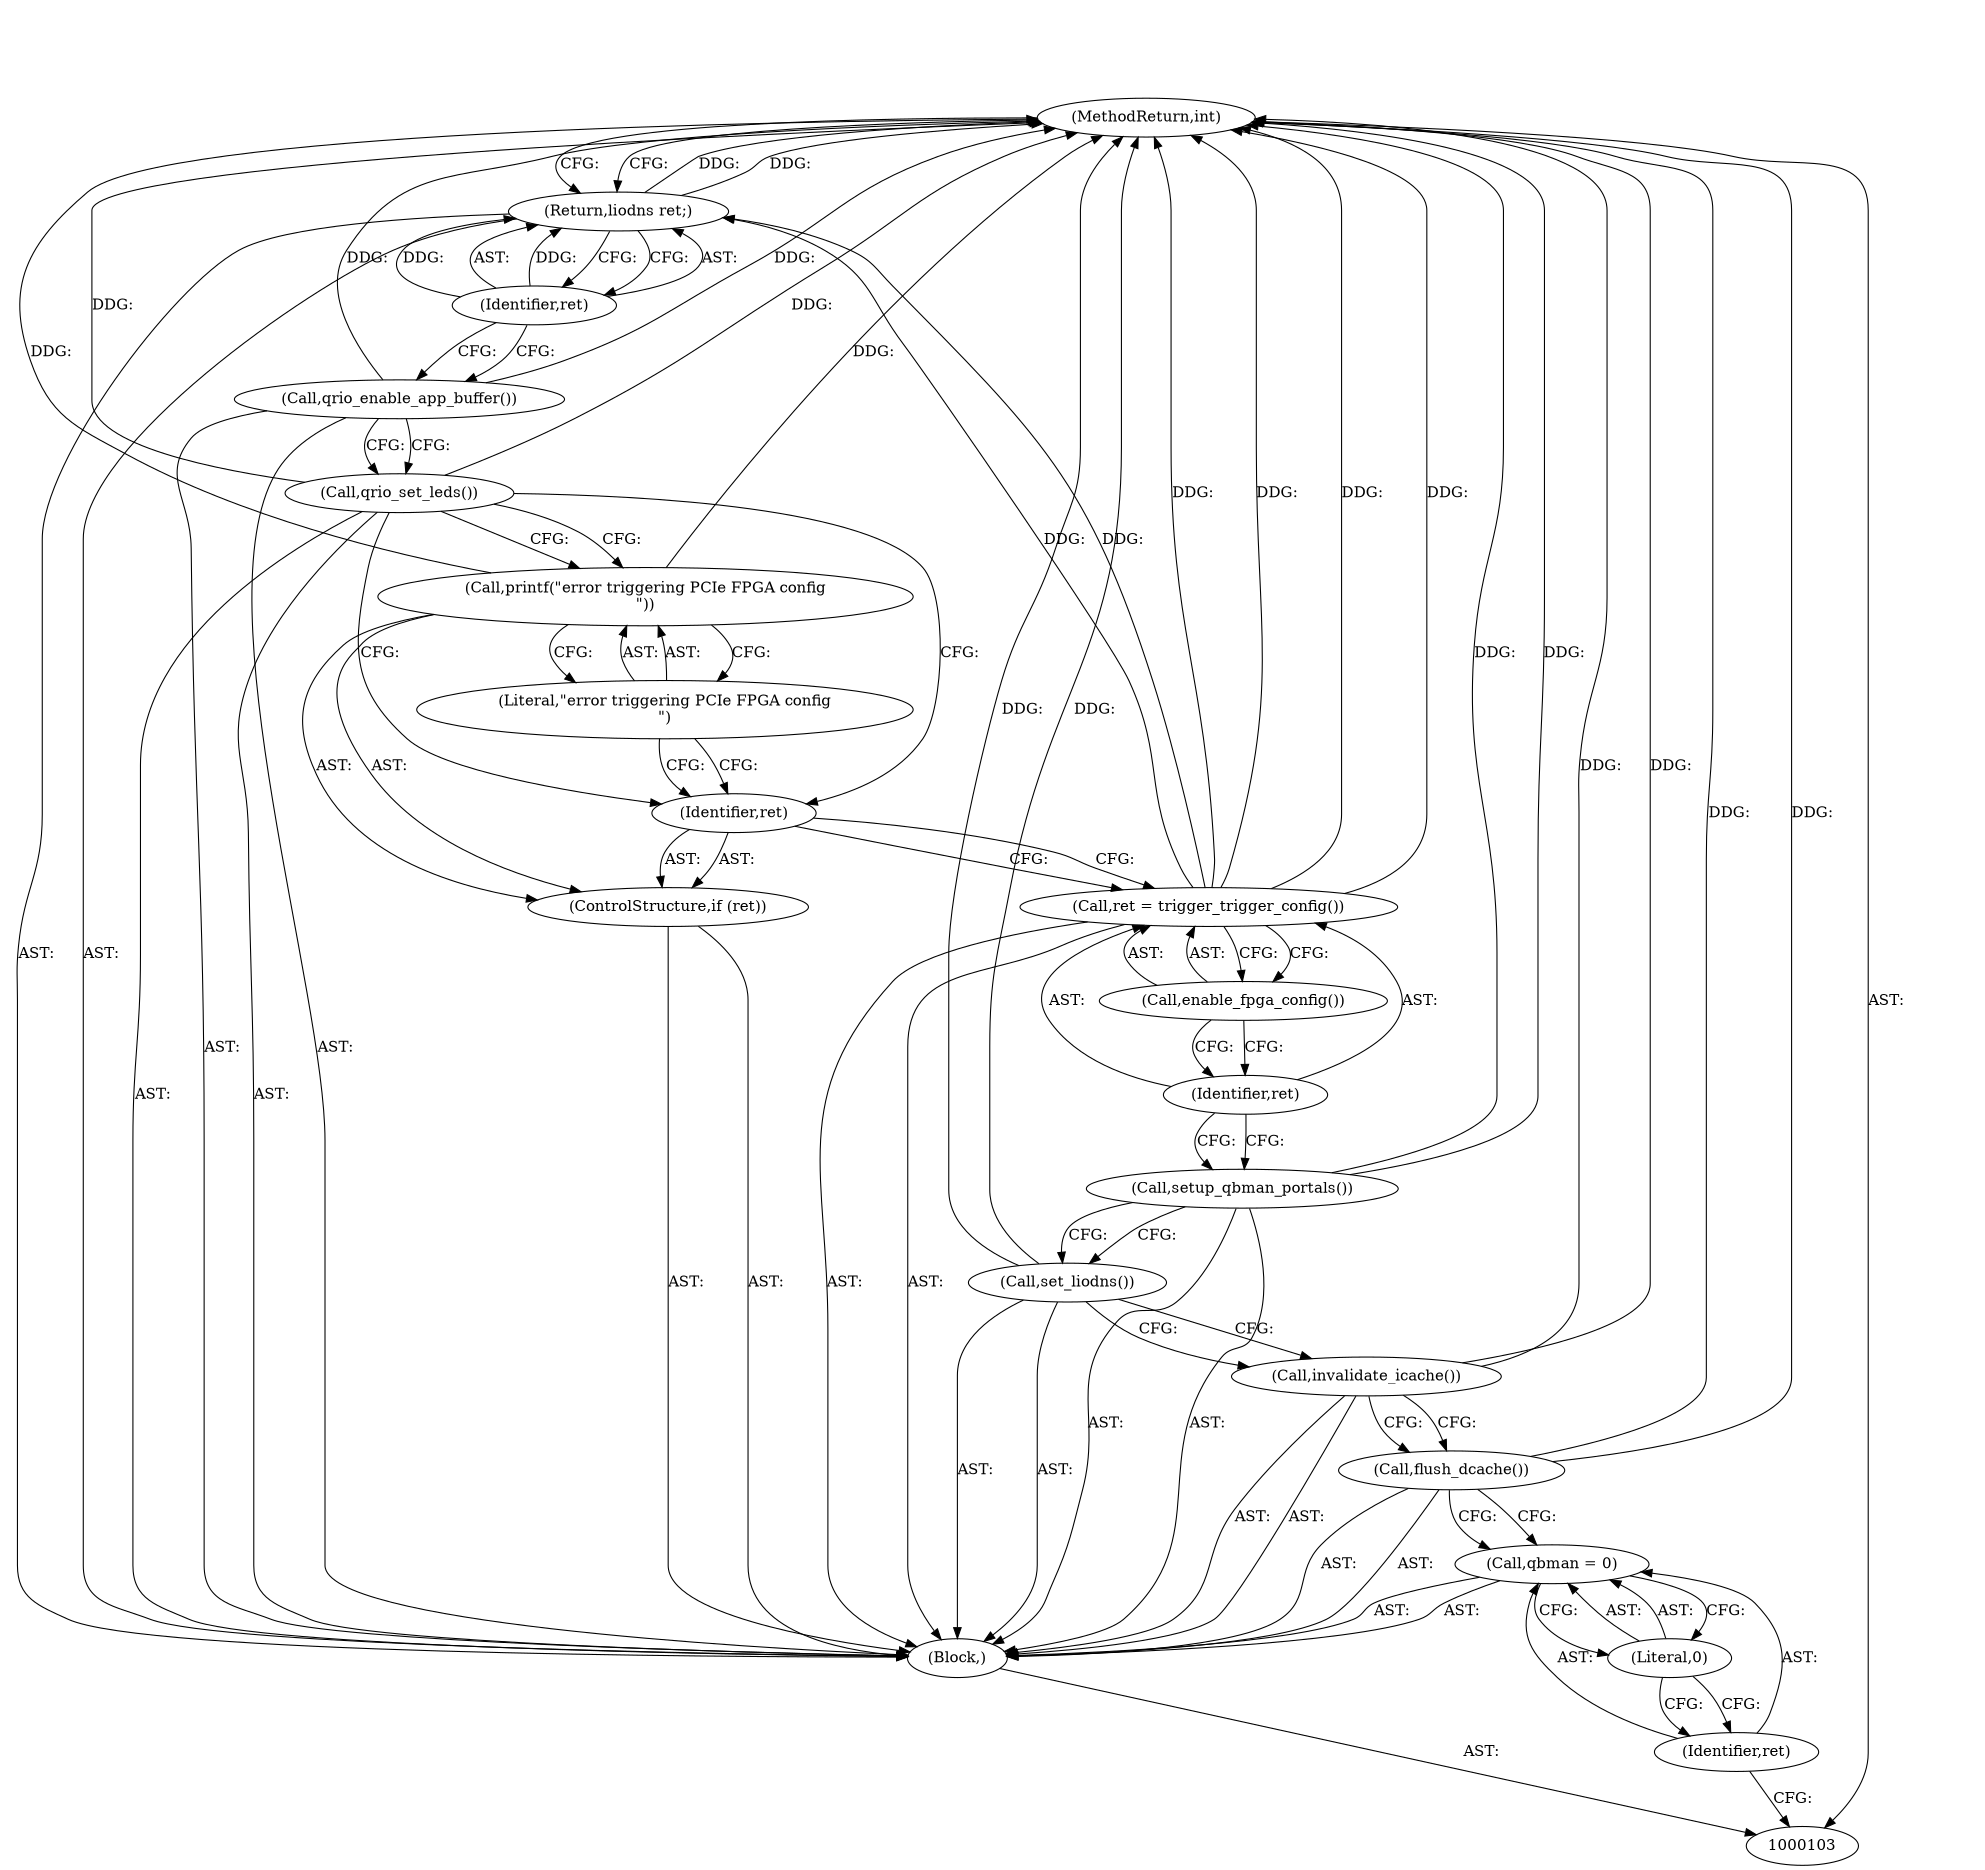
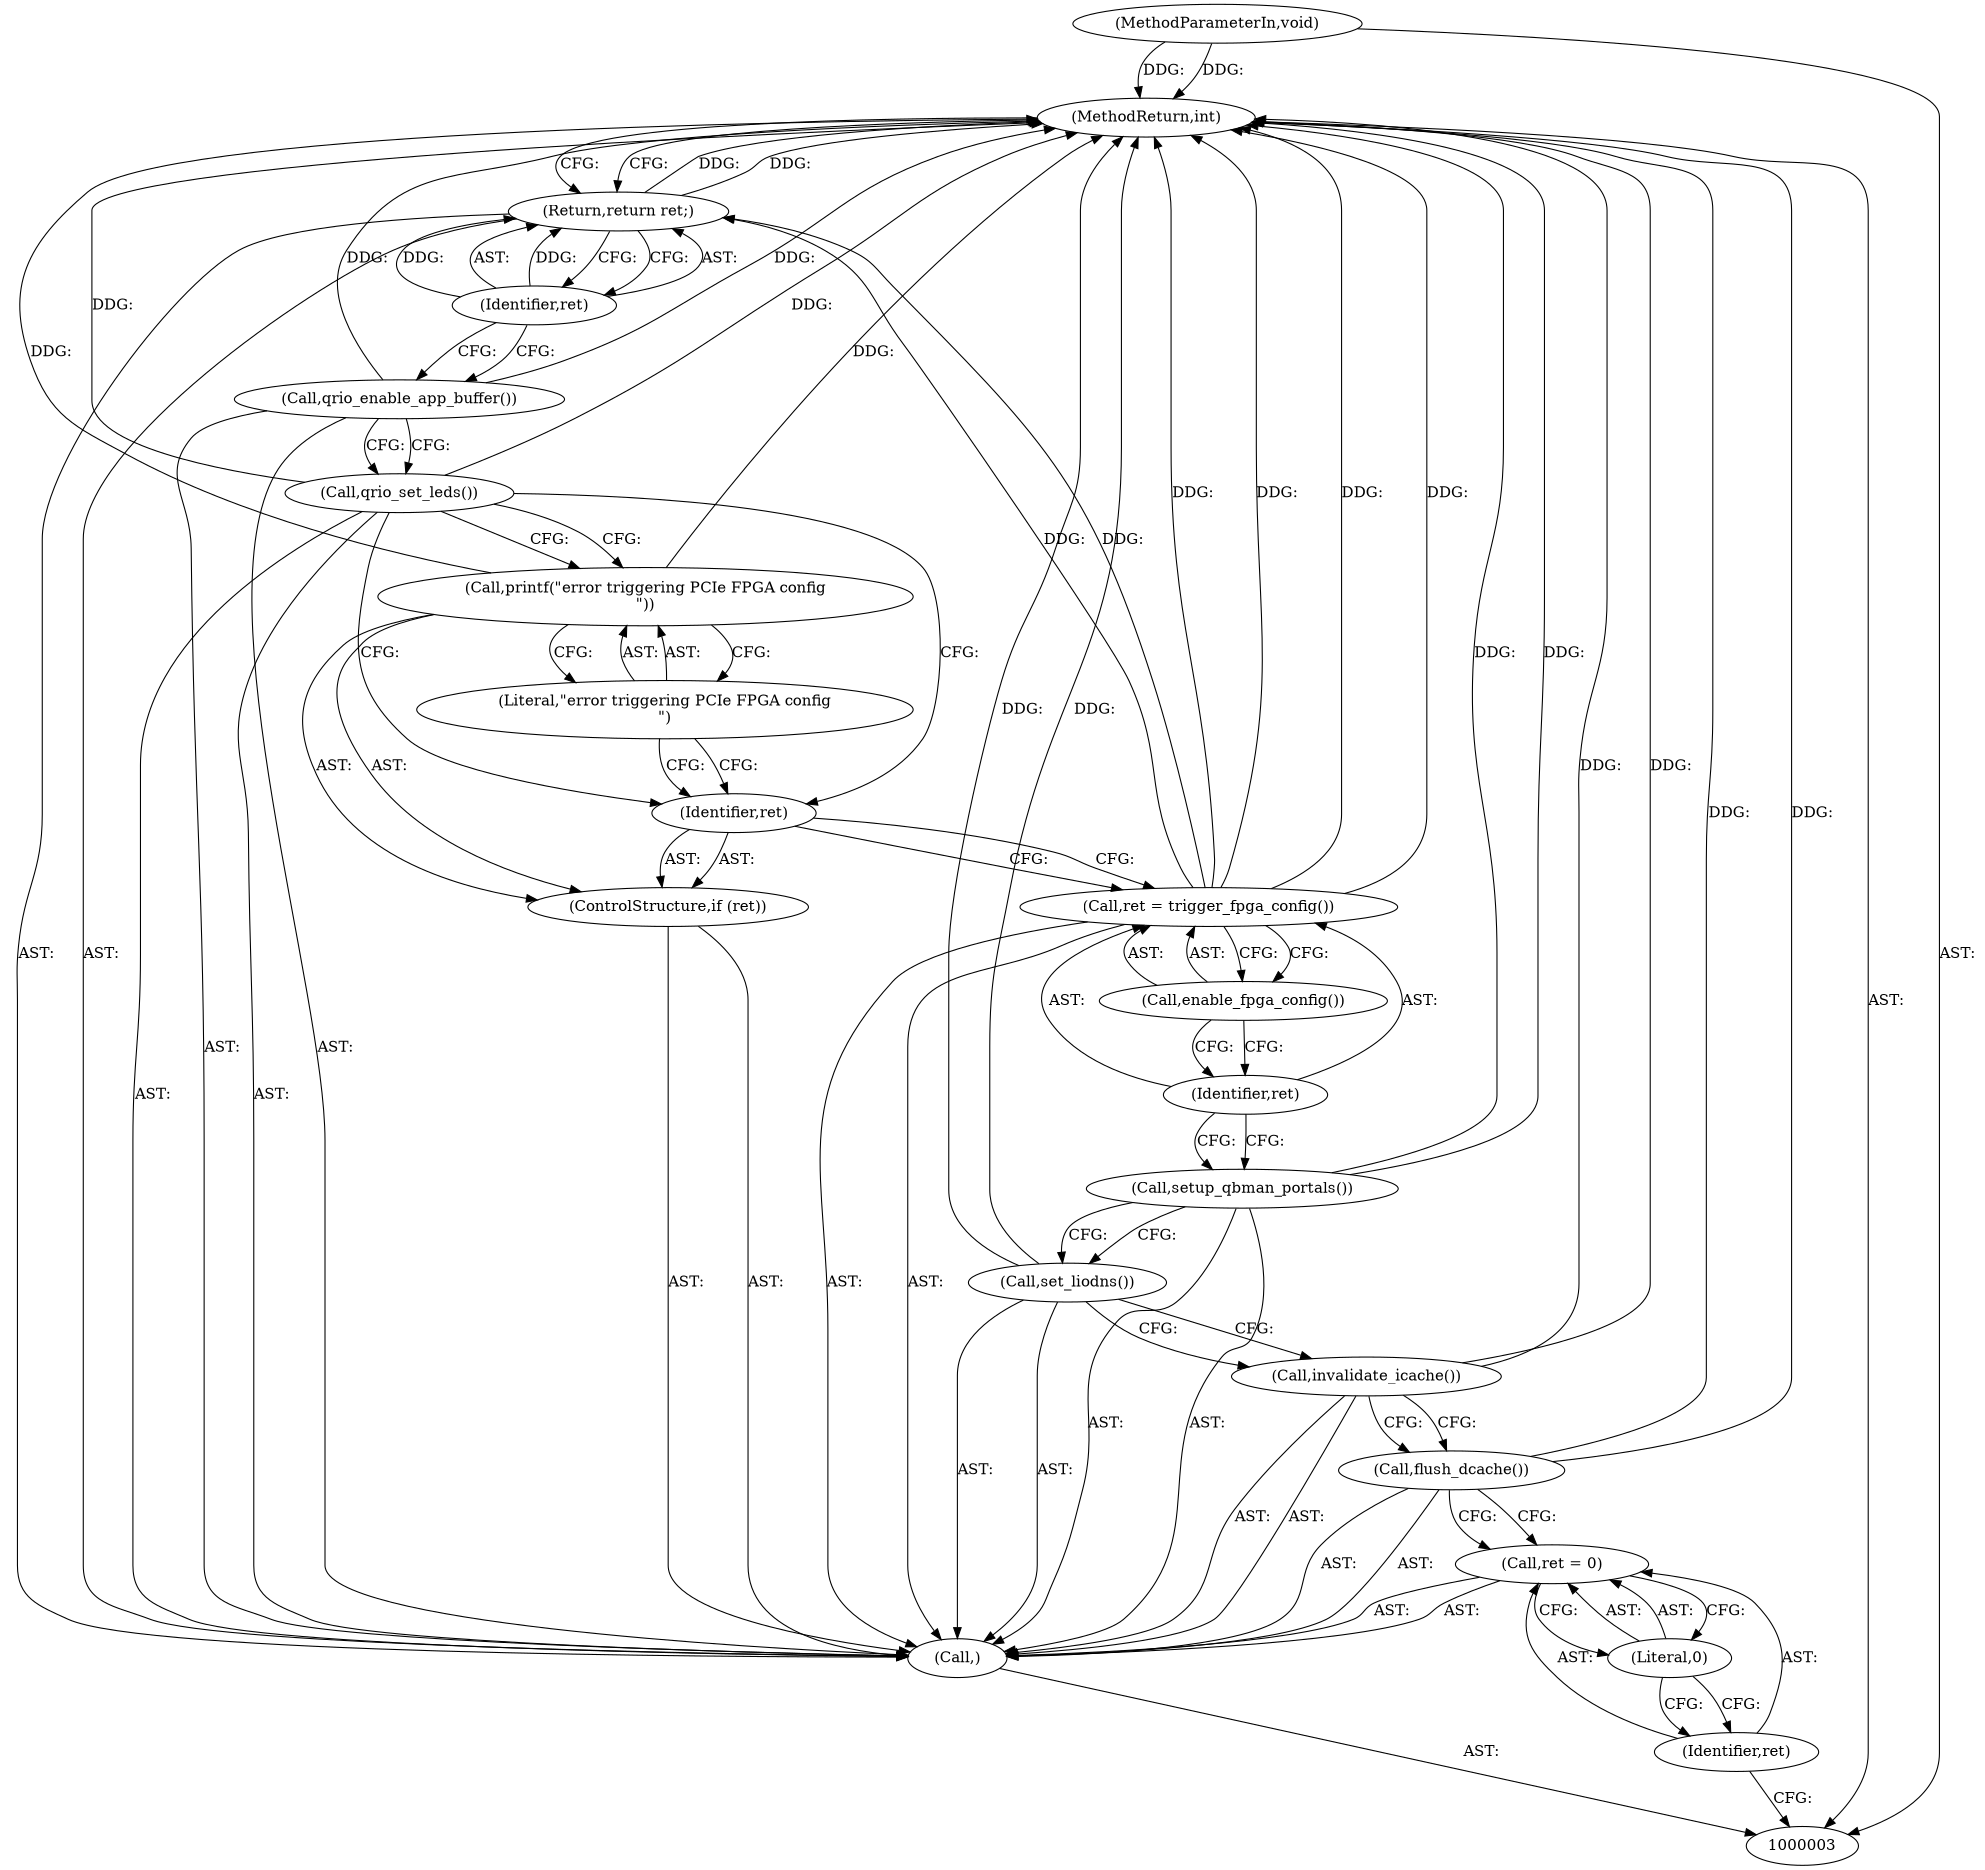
  digraph {
    n1 [label="(MethodReturn,int)"]
-   n2 [label="(Return,liodns ret;)"]
-   1000103
-   n4 [label="(Block,)"]
+   n2 [label="(Return,return ret;)"]
+   1000103 [label=1000003]
+   n4 [label="(Call,)"]
    n5 [label="(Identifier,ret)"]
-   n7 [label="(Call,ret = trigger_trigger_config())"]
+   n6 [label="(MethodParameterIn,void)"]
+   n7 [label="(Call,ret = trigger_fpga_config())"]
    n8 [label="(Call,enable_fpga_config())"]
    n9 [label="(Identifier,ret)"]
    n10 [label="(Call,setup_qbman_portals())"]
    n11 [label="(Call,set_liodns())"]
    n12 [label="(ControlStructure,if (ret))"]
    n13 [label="(Identifier,ret)"]
    n14 [label="(Call,printf(\"error triggering PCIe FPGA config\n\"))"]
    n15 [label="(Literal,\"error triggering PCIe FPGA config\n\")"]
    n16 [label="(Call,qrio_set_leds())"]
    n17 [label="(Call,qrio_enable_app_buffer())"]
    n18 [label="(Literal,0)"]
-   n19 [label="(Call,qbman = 0)"]
+   n19 [label="(Call,ret = 0)"]
    n20 [label="(Identifier,ret)"]
    n21 [label="(Call,flush_dcache())"]
    n22 [label="(Call,invalidate_icache())"]
    n1 -> n2 [label="CFG: "]
    n1 -> n2 [label="CFG: "]
    n1 -> 1000103 [label="AST: "]
    n2 -> n1 [label="DDG: "]
    n2 -> n1 [label="DDG: "]
    n2 -> n4 [label="AST: "]
    n2 -> n4 [label="AST: "]
    n2 -> n5 [label="CFG: "]
    n2 -> n5 [label="CFG: "]
    n4 -> 1000103 [label="AST: "]
    n5 -> n2 [label="AST: "]
    n5 -> n2 [label="DDG: "]
    n5 -> n2 [label="AST: "]
    n5 -> n2 [label="DDG: "]
    n5 -> n17 [label="CFG: "]
    n5 -> n17 [label="CFG: "]
+   n6 -> n1 [label="DDG: "]
+   n6 -> n1 [label="DDG: "]
+   n6 -> 1000103 [label="AST: "]
    n7 -> n1 [label="DDG: "]
    n7 -> n1 [label="DDG: "]
    n7 -> n1 [label="DDG: "]
    n7 -> n1 [label="DDG: "]
    n7 -> n2 [label="DDG: "]
    n7 -> n2 [label="DDG: "]
    n7 -> n4 [label="AST: "]
    n7 -> n4 [label="AST: "]
    n7 -> n8 [label="CFG: "]
    n7 -> n8 [label="CFG: "]
    n8 -> n7 [label="AST: "]
    n8 -> n7 [label="AST: "]
    n8 -> n9 [label="CFG: "]
    n8 -> n9 [label="CFG: "]
    n9 -> n7 [label="AST: "]
    n9 -> n7 [label="AST: "]
    n9 -> n10 [label="CFG: "]
    n9 -> n10 [label="CFG: "]
    n10 -> n1 [label="DDG: "]
    n10 -> n1 [label="DDG: "]
    n10 -> n4 [label="AST: "]
    n10 -> n4 [label="AST: "]
    n10 -> n11 [label="CFG: "]
    n10 -> n11 [label="CFG: "]
    n11 -> n1 [label="DDG: "]
    n11 -> n1 [label="DDG: "]
    n11 -> n4 [label="AST: "]
    n11 -> n4 [label="AST: "]
    n11 -> n22 [label="CFG: "]
    n11 -> n22 [label="CFG: "]
    n12 -> n4 [label="AST: "]
    n12 -> n4 [label="AST: "]
    n13 -> n7 [label="CFG: "]
    n13 -> n7 [label="CFG: "]
    n13 -> n12 [label="AST: "]
    n13 -> n12 [label="AST: "]
    n14 -> n1 [label="DDG: "]
    n14 -> n1 [label="DDG: "]
    n14 -> n12 [label="AST: "]
    n14 -> n12 [label="AST: "]
    n14 -> n15 [label="CFG: "]
    n14 -> n15 [label="CFG: "]
    n15 -> n13 [label="CFG: "]
    n15 -> n13 [label="CFG: "]
    n15 -> n14 [label="AST: "]
    n15 -> n14 [label="AST: "]
    n16 -> n1 [label="DDG: "]
    n16 -> n1 [label="DDG: "]
    n16 -> n4 [label="AST: "]
    n16 -> n4 [label="AST: "]
    n16 -> n13 [label="CFG: "]
    n16 -> n13 [label="CFG: "]
    n16 -> n14 [label="CFG: "]
    n16 -> n14 [label="CFG: "]
    n17 -> n1 [label="DDG: "]
    n17 -> n1 [label="DDG: "]
    n17 -> n4 [label="AST: "]
    n17 -> n4 [label="AST: "]
    n17 -> n16 [label="CFG: "]
    n17 -> n16 [label="CFG: "]
    n18 -> n19 [label="AST: "]
    n18 -> n19 [label="AST: "]
    n18 -> n20 [label="CFG: "]
    n18 -> n20 [label="CFG: "]
    n19 -> n4 [label="AST: "]
    n19 -> n4 [label="AST: "]
    n19 -> n18 [label="CFG: "]
    n19 -> n18 [label="CFG: "]
    n20 -> 1000103 [label="CFG: "]
    n20 -> n19 [label="AST: "]
    n20 -> n19 [label="AST: "]
    n21 -> n1 [label="DDG: "]
    n21 -> n1 [label="DDG: "]
    n21 -> n4 [label="AST: "]
    n21 -> n4 [label="AST: "]
    n21 -> n19 [label="CFG: "]
    n21 -> n19 [label="CFG: "]
    n22 -> n1 [label="DDG: "]
    n22 -> n1 [label="DDG: "]
    n22 -> n4 [label="AST: "]
    n22 -> n4 [label="AST: "]
    n22 -> n21 [label="CFG: "]
    n22 -> n21 [label="CFG: "]
  }
